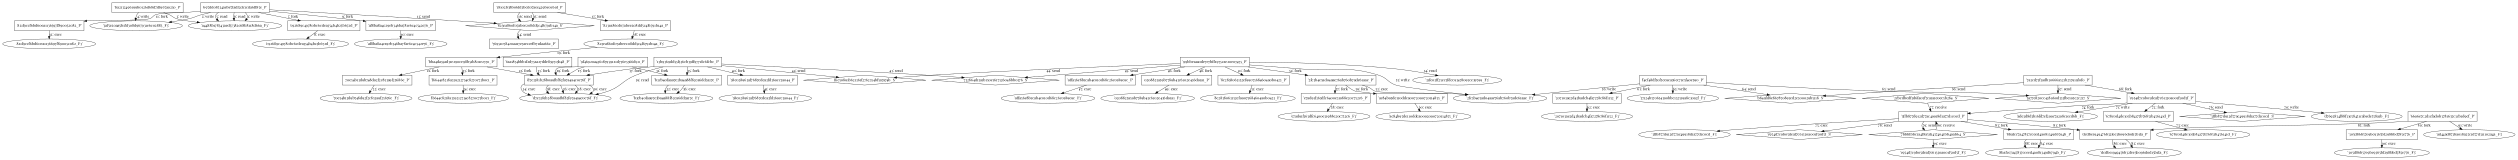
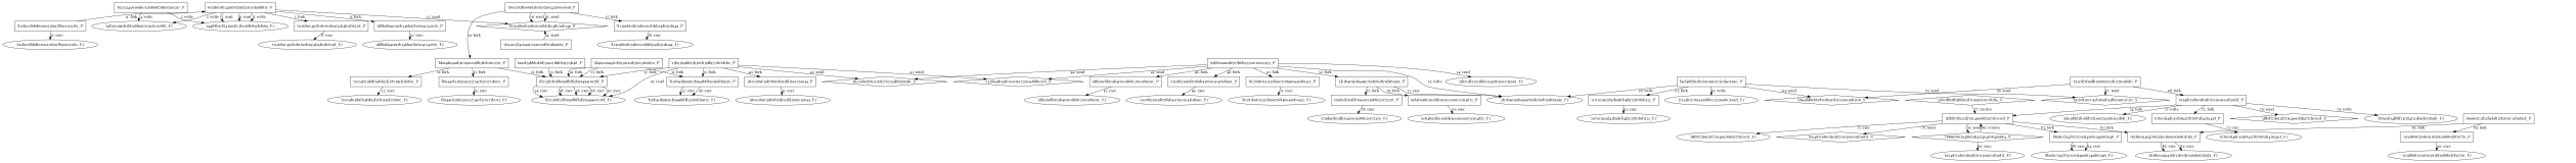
  digraph {
    engine=neato
    fixedsize=false
    fontname="Playfair Display"
    fontsize=10
    nodesep=0.3
    rankdir=TB
    ranksep=0
    splines=true
    node [fontname="Playfair Display" node_type=Process shape=box]
    edge [fontname="Playfair Display"]
    "'a4488b178543aed57382c68b8118d66a_F3'" [node_type=file shape=ellipse]
    "'697dd08534aebe7fadf2dc1cda6ff85e_P'"
    "'3af5e20aa5b1fd308d967931e6c02885_F3'" [node_type=file shape=ellipse]
    "'c92689c49780bc6cdea354b4b25b672d_P'"
    "'af8ba8a4c29eb346ba781e6c4c542e76_P'"
    n6 [label="'821f9ccf6bd60ea1136597f890052082_P'"]
    "'823ea860f07abee208dd5c4f6791b14a_S'" [node_type=Socket shape=diamond]
    "'c92689c49780bc6cdea354b4b25b672d_F3'" [node_type=File shape=ellipse]
    "'af8ba8a4c29eb346ba781e6c4c542e76_F3'" [node_type=File shape=ellipse]
    "'821f9ccf6bd60ea1136697f890052082_F3'" [node_type=File shape=ellipse]
    "'ba2132496199b0126d68d7df967a9230_P'"
    "'76951078420aa1727ae2cefb71daa662_P'"
    "'18102b38b06fd3bcd07aee429be0c69f_P'"
    "'823ea860f07abee208dd5c4f6791b14a_P'"
    "'bba4da55ad31e290ce98b51b801e2370_P'"
    "'823ea860f07abee208dd5c4f6791b14a_F3'" [node_type=File shape=ellipse]
    "'70e54b13d9b748d92f2c853a9f25686e_P'"
    "'f6644c8218a339212734c8270c73b0c1_P'"
    "'d7e3381b28b0a9fbf82f97a4a4c0c76f_P'"
    n20 [label="'70e54b13d9b748d92f2c853a9f25676e_F3'" node_type=File shape=ellipse]
    "'f6644c8218a339212734c8270c73b0c1_F3'" [node_type=File shape=ellipse]
    "'d7e3381b28b0a9fbf82f97a4a4c0c76f_F3'" [node_type=file shape=ellipse]
    "'9f46920a436187959121d736e5366d90_P'"
    "'b3cb40faa97e3ba4a88f82ca6dd3a17e_P'"
    "'b3cb40faa97e3ba4a88f82ca6dd3a17e_F3'" [node_type=File shape=ellipse]
    "'61a1874bbb1f2d752a27dde859713b48_P'"
    "'13b9369dd55f536cb39ff97718c6fcbc_P'"
    "'38e028963af7687edea3fd369cc3a044_P'"
    n29 [label="'f6c50891b621361f2762354bf5a7a74b_S'" node_type=Socket shape=diamond]
    "'732864d15a1b150e1617526048bb0376_S'" [node_type=Socket shape=diamond]
    "'38e028963af7687edea3fd369cc3a044_F3'" [node_type=File shape=ellipse]
    "'99bbe1aa0de7e7bff297522e20e07475_P'"
    "'9ffa56e8b1cab4e010d68c26c0189e9c_P'"
    "'0208825a59b7789b43c6102e436d91a1_P'"
    "'8c2838063152ef99075684604a0b0423_P'"
    "'2fc3b4e5ad04aae76ab760b7ade61aae_P'"
    "'2fc3b4e5ad04aae76ab760b7ade61aae_F3'" [node_type=file shape=ellipse]
    "'31fe03ff25ec3fdcc93478095ce39799_F3'" [node_type=file shape=ellipse]
    "'9ffa56e8b1cab4e010d68c26c0189e9c_F3'" [node_type=File shape=ellipse]
    "'0208825a59b7789b43c6102e436d91a1_F3'" [node_type=File shape=ellipse]
    "'8c2838063152ef99075684604a0b0423_F3'" [node_type=File shape=ellipse]
    "'e7ad91f363dfc6400e31988e20c752c6_P'"
    "'ac84b95de110ddca0072090720114855_P'"
    "'e7ad91f363dfc6400e31988e20c752c6_F3'" [node_type=File shape=ellipse]
    n45 [label="'ac84b95de110ddca0092090720114855_F3'" node_type=File shape=ellipse]
    "'f4cf48df50f5ce9ea36ec71e5f40e590_P'"
    "'207103ae2d43badcb4fa7278c86f1152_P'"
    "'37124b570654390bbc132519a8c30a2f_F3'" [node_type=file shape=ellipse]
    "'b84afd8e867870895ed2e300029b5118_S'" [node_type=Socket shape=diamond]
    "'5a77e820cc428960d333fbe195c2c217_S'" [node_type=Socket shape=diamond]
    "'207103ae2d43badcb4fa7278c86f1152_F3'" [node_type=File shape=ellipse]
    "'7a3cd73f5adb30666a521b25791af0f0_P'"
    "'c954d7c9b05deaf7c61330a001f50d5f_P'"
    "'d7692834f88f33e58451cabede558a1b_F3'" [node_type=file shape=ellipse]
    "'ade3d8d3b16fd7ef299c7a298c1ecd6b_F3'" [node_type=file shape=ellipse]
    "'678c0d4de303b84175b76851b456141d_P'"
    "'3ffb877d912d77ac49918d1a77d1c0cd_P'"
    "'3ffb877d912d77ac49918d1a77d1c0cd_S'" [node_type=Socket shape=diamond]
    "'c954d7c9b05deaf7c61330a001f50d5f_F3'" [node_type=File shape=ellipse]
    "'678c0d4de303b84175b76851b456141d_F3'" [node_type=File shape=ellipse]
    "'3ffb877d912d77ac49918d1a77d1c0cd_F3'" [node_type=File shape=ellipse]
    "'c954d7c9b05deaf7c61330a001f50d5f_S'" [node_type=Socket shape=diamond]
    "'7bbbfbbc1a4f8a5d14374041bb49ab64_S'" [node_type=Socket shape=diamond]
    "'dcdbe1949476b32fee3b096d0d15b1fa_P'"
    "'8bafcc7a47837cceed4a081349d6794b_P'"
    "'dcdbe1949476b32fee3b096d0d15b1fa_F3'" [node_type=File shape=ellipse]
    "'8bafcc7a47837cceed4a081349d6794b_F3'" [node_type=File shape=ellipse]
    "'2cbcdbedf5d6fa05f7ca1a1e0ec5b284_S'" [node_type=Socket shape=diamond]
    "'6696e7c2d1cfad0b3781635c3cb1d9cf_P'"
    "'305d86b57e9bc9365bf298bbd785e776_P'"
-   "'ad44ad873ba018a25c1d77d311102a4a_F3'" [node_type=file shape=ellipse]
    "'305d86b57e9bc9365bf298bbd785e776_F3'" [node_type=File shape=ellipse]
    "'697dd08534aebe7fadf2dc1cda6ff85e_P'" -> "'a4488b178543aed57382c68b8118d66a_F3'" [label="1: write"]
    "'697dd08534aebe7fadf2dc1cda6ff85e_P'" -> "'a4488b178543aed57382c68b8118d66a_F3'" [label="5: read"]
    "'697dd08534aebe7fadf2dc1cda6ff85e_P'" -> "'a4488b178543aed57382c68b8118d66a_F3'" [label="6: read"]
    "'697dd08534aebe7fadf2dc1cda6ff85e_P'" -> "'3af5e20aa5b1fd308d967931e6c02885_F3'" [label="2: write"]
    "'697dd08534aebe7fadf2dc1cda6ff85e_P'" -> "'c92689c49780bc6cdea354b4b25b672d_P'" [label="7: fork"]
    "'697dd08534aebe7fadf2dc1cda6ff85e_P'" -> "'af8ba8a4c29eb346ba781e6c4c542e76_P'" [label="9: fork"]
-   "'697dd08534aebe7fadf2dc1cda6ff85e_P'" -> n6 [label="11: fork"]
+   n6 -> "'697dd08534aebe7fadf2dc1cda6ff85e_P'" [label="11: fork"]
    "'697dd08534aebe7fadf2dc1cda6ff85e_P'" -> "'823ea860f07abee208dd5c4f6791b14a_S'" [label="13: send"]
    "'c92689c49780bc6cdea354b4b25b672d_P'" -> "'c92689c49780bc6cdea354b4b25b672d_F3'" [label="8: exec"]
    "'af8ba8a4c29eb346ba781e6c4c542e76_P'" -> "'af8ba8a4c29eb346ba781e6c4c542e76_F3'" [label="10: exec"]
    n6 -> "'821f9ccf6bd60ea1136697f890052082_F3'" [label="12: exec"]
    "'ba2132496199b0126d68d7df967a9230_P'" -> "'a4488b178543aed57382c68b8118d66a_F3'" [label="3: write"]
    "'ba2132496199b0126d68d7df967a9230_P'" -> "'3af5e20aa5b1fd308d967931e6c02885_F3'" [label="4: write"]
-   "'823ea860f07abee208dd5c4f6791b14a_S'" -> "'76951078420aa1727ae2cefb71daa662_P'" [label="14: send"]
+   "'76951078420aa1727ae2cefb71daa662_P'" -> "'823ea860f07abee208dd5c4f6791b14a_S'" [label="14: send"]
    "'18102b38b06fd3bcd07aee429be0c69f_P'" -> "'823ea860f07abee208dd5c4f6791b14a_S'" [label="15: send"]
    "'18102b38b06fd3bcd07aee429be0c69f_P'" -> "'823ea860f07abee208dd5c4f6791b14a_S'" [label="16: send"]
    "'18102b38b06fd3bcd07aee429be0c69f_P'" -> "'823ea860f07abee208dd5c4f6791b14a_P'" [label="17: fork"]
-   "'823ea860f07abee208dd5c4f6791b14a_F3'" -> "'bba4da55ad31e290ce98b51b801e2370_P'" [label="19: fork"]
+   "'18102b38b06fd3bcd07aee429be0c69f_P'" -> "'bba4da55ad31e290ce98b51b801e2370_P'" [label="19: fork"]
    "'823ea860f07abee208dd5c4f6791b14a_P'" -> "'823ea860f07abee208dd5c4f6791b14a_F3'" [label="18: exec"]
    "'bba4da55ad31e290ce98b51b801e2370_P'" -> "'70e54b13d9b748d92f2c853a9f25686e_P'" [label="21: fork"]
    "'bba4da55ad31e290ce98b51b801e2370_P'" -> "'f6644c8218a339212734c8270c73b0c1_P'" [label="23: fork"]
    "'bba4da55ad31e290ce98b51b801e2370_P'" -> "'d7e3381b28b0a9fbf82f97a4a4c0c76f_P'" [label="25: fork"]
    "'70e54b13d9b748d92f2c853a9f25686e_P'" -> n20 [label="22: exec"]
    "'f6644c8218a339212734c8270c73b0c1_P'" -> "'f6644c8218a339212734c8270c73b0c1_F3'" [label="24: exec"]
    "'d7e3381b28b0a9fbf82f97a4a4c0c76f_P'" -> "'d7e3381b28b0a9fbf82f97a4a4c0c76f_F3'" [label="26: exec"]
    "'d7e3381b28b0a9fbf82f97a4a4c0c76f_P'" -> "'d7e3381b28b0a9fbf82f97a4a4c0c76f_F3'" [label="28: exec"]
    "'d7e3381b28b0a9fbf82f97a4a4c0c76f_P'" -> "'d7e3381b28b0a9fbf82f97a4a4c0c76f_F3'" [label="30: exec"]
    "'d7e3381b28b0a9fbf82f97a4a4c0c76f_P'" -> "'d7e3381b28b0a9fbf82f97a4a4c0c76f_F3'" [label="34: exec"]
    "'d7e3381b28b0a9fbf82f97a4a4c0c76f_P'" -> "'d7e3381b28b0a9fbf82f97a4a4c0c76f_F3'" [label="38: exec"]
    "'9f46920a436187959121d736e5366d90_P'" -> "'d7e3381b28b0a9fbf82f97a4a4c0c76f_P'" [label="27: fork"]
    "'9f46920a436187959121d736e5366d90_P'" -> "'d7e3381b28b0a9fbf82f97a4a4c0c76f_P'" [label="29: fork"]
    "'9f46920a436187959121d736e5366d90_P'" -> "'b3cb40faa97e3ba4a88f82ca6dd3a17e_P'" [label="31: fork"]
    "'b3cb40faa97e3ba4a88f82ca6dd3a17e_P'" -> "'b3cb40faa97e3ba4a88f82ca6dd3a17e_F3'" [label="32: exec"]
    "'b3cb40faa97e3ba4a88f82ca6dd3a17e_P'" -> "'b3cb40faa97e3ba4a88f82ca6dd3a17e_F3'" [label="36: exec"]
    "'61a1874bbb1f2d752a27dde859713b48_P'" -> "'d7e3381b28b0a9fbf82f97a4a4c0c76f_P'" [label="33: fork"]
    "'13b9369dd55f536cb39ff97718c6fcbc_P'" -> "'d7e3381b28b0a9fbf82f97a4a4c0c76f_P'" [label="37: fork"]
    "'13b9369dd55f536cb39ff97718c6fcbc_P'" -> "'d7e3381b28b0a9fbf82f97a4a4c0c76f_F3'" [label="39: read"]
    "'13b9369dd55f536cb39ff97718c6fcbc_P'" -> "'b3cb40faa97e3ba4a88f82ca6dd3a17e_P'" [label="35: fork"]
    "'13b9369dd55f536cb39ff97718c6fcbc_P'" -> "'38e028963af7687edea3fd369cc3a044_P'" [label="40: fork"]
    "'13b9369dd55f536cb39ff97718c6fcbc_P'" -> n29 [label="42: send"]
    "'13b9369dd55f536cb39ff97718c6fcbc_P'" -> "'732864d15a1b150e1617526048bb0376_S'" [label="43: send"]
    "'38e028963af7687edea3fd369cc3a044_P'" -> "'38e028963af7687edea3fd369cc3a044_F3'" [label="41: exec"]
    "'99bbe1aa0de7e7bff297522e20e07475_P'" -> n29 [label="44: send"]
    "'99bbe1aa0de7e7bff297522e20e07475_P'" -> "'732864d15a1b150e1617526048bb0376_S'" [label="45: send"]
    "'99bbe1aa0de7e7bff297522e20e07475_P'" -> "'9ffa56e8b1cab4e010d68c26c0189e9c_P'" [label="46: fork"]
    "'99bbe1aa0de7e7bff297522e20e07475_P'" -> "'0208825a59b7789b43c6102e436d91a1_P'" [label="48: fork"]
    "'99bbe1aa0de7e7bff297522e20e07475_P'" -> "'8c2838063152ef99075684604a0b0423_P'" [label="50: fork"]
    "'99bbe1aa0de7e7bff297522e20e07475_P'" -> "'2fc3b4e5ad04aae76ab760b7ade61aae_P'" [label="52: fork"]
    "'99bbe1aa0de7e7bff297522e20e07475_P'" -> "'2fc3b4e5ad04aae76ab760b7ade61aae_F3'" [label="55: write"]
    "'99bbe1aa0de7e7bff297522e20e07475_P'" -> "'31fe03ff25ec3fdcc93478095ce39799_F3'" [label="54: read"]
    "'9ffa56e8b1cab4e010d68c26c0189e9c_P'" -> "'9ffa56e8b1cab4e010d68c26c0189e9c_F3'" [label="47: exec"]
    "'0208825a59b7789b43c6102e436d91a1_P'" -> "'0208825a59b7789b43c6102e436d91a1_F3'" [label="49: exec"]
    "'8c2838063152ef99075684604a0b0423_P'" -> "'8c2838063152ef99075684604a0b0423_F3'" [label="51: exec"]
    "'2fc3b4e5ad04aae76ab760b7ade61aae_P'" -> "'2fc3b4e5ad04aae76ab760b7ade61aae_F3'" [label="53: exec"]
    "'2fc3b4e5ad04aae76ab760b7ade61aae_P'" -> "'e7ad91f363dfc6400e31988e20c752c6_P'" [label="57: fork"]
    "'2fc3b4e5ad04aae76ab760b7ade61aae_P'" -> "'ac84b95de110ddca0072090720114855_P'" [label="59: fork"]
    "'e7ad91f363dfc6400e31988e20c752c6_P'" -> "'e7ad91f363dfc6400e31988e20c752c6_F3'" [label="58: exec"]
    "'ac84b95de110ddca0072090720114855_P'" -> n45 [label="60: exec"]
    "'f4cf48df50f5ce9ea36ec71e5f40e590_P'" -> "'2fc3b4e5ad04aae76ab760b7ade61aae_F3'" [label="56: write"]
    "'f4cf48df50f5ce9ea36ec71e5f40e590_P'" -> "'207103ae2d43badcb4fa7278c86f1152_P'" [label="61: fork"]
    "'f4cf48df50f5ce9ea36ec71e5f40e590_P'" -> "'37124b570654390bbc132519a8c30a2f_F3'" [label="63: write"]
    "'f4cf48df50f5ce9ea36ec71e5f40e590_P'" -> "'b84afd8e867870895ed2e300029b5118_S'" [label="64: send"]
    "'f4cf48df50f5ce9ea36ec71e5f40e590_P'" -> "'5a77e820cc428960d333fbe195c2c217_S'" [label="65: send"]
    "'207103ae2d43badcb4fa7278c86f1152_P'" -> "'207103ae2d43badcb4fa7278c86f1152_F3'" [label="62: exec"]
    "'7a3cd73f5adb30666a521b25791af0f0_P'" -> "'b84afd8e867870895ed2e300029b5118_S'" [label="66: send"]
    "'7a3cd73f5adb30666a521b25791af0f0_P'" -> "'5a77e820cc428960d333fbe195c2c217_S'" [label="67: send"]
    "'7a3cd73f5adb30666a521b25791af0f0_P'" -> "'c954d7c9b05deaf7c61330a001f50d5f_P'" [label="68: fork"]
    "'c954d7c9b05deaf7c61330a001f50d5f_P'" -> "'d7692834f88f33e58451cabede558a1b_F3'" [label="70: write"]
    "'c954d7c9b05deaf7c61330a001f50d5f_P'" -> "'ade3d8d3b16fd7ef299c7a298c1ecd6b_F3'" [label="71: write"]
    "'c954d7c9b05deaf7c61330a001f50d5f_P'" -> "'678c0d4de303b84175b76851b456141d_P'" [label="72: fork"]
    "'c954d7c9b05deaf7c61330a001f50d5f_P'" -> "'3ffb877d912d77ac49918d1a77d1c0cd_P'" [label="74: fork"]
    "'c954d7c9b05deaf7c61330a001f50d5f_P'" -> "'3ffb877d912d77ac49918d1a77d1c0cd_S'" [label="76: send"]
    "'678c0d4de303b84175b76851b456141d_P'" -> "'678c0d4de303b84175b76851b456141d_F3'" [label="73: exec"]
    "'3ffb877d912d77ac49918d1a77d1c0cd_P'" -> "'3ffb877d912d77ac49918d1a77d1c0cd_F3'" [label="75: exec"]
    "'3ffb877d912d77ac49918d1a77d1c0cd_P'" -> "'c954d7c9b05deaf7c61330a001f50d5f_S'" [label="78: send"]
    "'3ffb877d912d77ac49918d1a77d1c0cd_P'" -> "'7bbbfbbc1a4f8a5d14374041bb49ab64_S'" [label="79: send"]
    "'3ffb877d912d77ac49918d1a77d1c0cd_P'" -> "'dcdbe1949476b32fee3b096d0d15b1fa_P'" [label="81: fork"]
    "'3ffb877d912d77ac49918d1a77d1c0cd_P'" -> "'8bafcc7a47837cceed4a081349d6794b_P'" [label="83: fork"]
    "'7bbbfbbc1a4f8a5d14374041bb49ab64_S'" -> "'3ffb877d912d77ac49918d1a77d1c0cd_P'" [label="80: receive"]
    "'7bbbfbbc1a4f8a5d14374041bb49ab64_S'" -> "'c954d7c9b05deaf7c61330a001f50d5f_F3'" [label="69: exec"]
    "'dcdbe1949476b32fee3b096d0d15b1fa_P'" -> "'dcdbe1949476b32fee3b096d0d15b1fa_F3'" [label="82: exec"]
    "'dcdbe1949476b32fee3b096d0d15b1fa_P'" -> "'dcdbe1949476b32fee3b096d0d15b1fa_F3'" [label="86: exec"]
    "'8bafcc7a47837cceed4a081349d6794b_P'" -> "'8bafcc7a47837cceed4a081349d6794b_F3'" [label="84: exec"]
    "'8bafcc7a47837cceed4a081349d6794b_P'" -> "'8bafcc7a47837cceed4a081349d6794b_F3'" [label="88: exec"]
    "'2cbcdbedf5d6fa05f7ca1a1e0ec5b284_S'" -> "'3ffb877d912d77ac49918d1a77d1c0cd_P'" [label="77: receive"]
    "'6696e7c2d1cfad0b3781635c3cb1d9cf_P'" -> "'dcdbe1949476b32fee3b096d0d15b1fa_P'" [label="85: fork"]
    "'6696e7c2d1cfad0b3781635c3cb1d9cf_P'" -> "'305d86b57e9bc9365bf298bbd785e776_P'" [label="89: fork"]
-   "'6696e7c2d1cfad0b3781635c3cb1d9cf_P'" -> "'ad44ad873ba018a25c1d77d311102a4a_F3'" [label="91: write"]
    "'305d86b57e9bc9365bf298bbd785e776_P'" -> "'305d86b57e9bc9365bf298bbd785e776_F3'" [label="90: exec"]
  }
